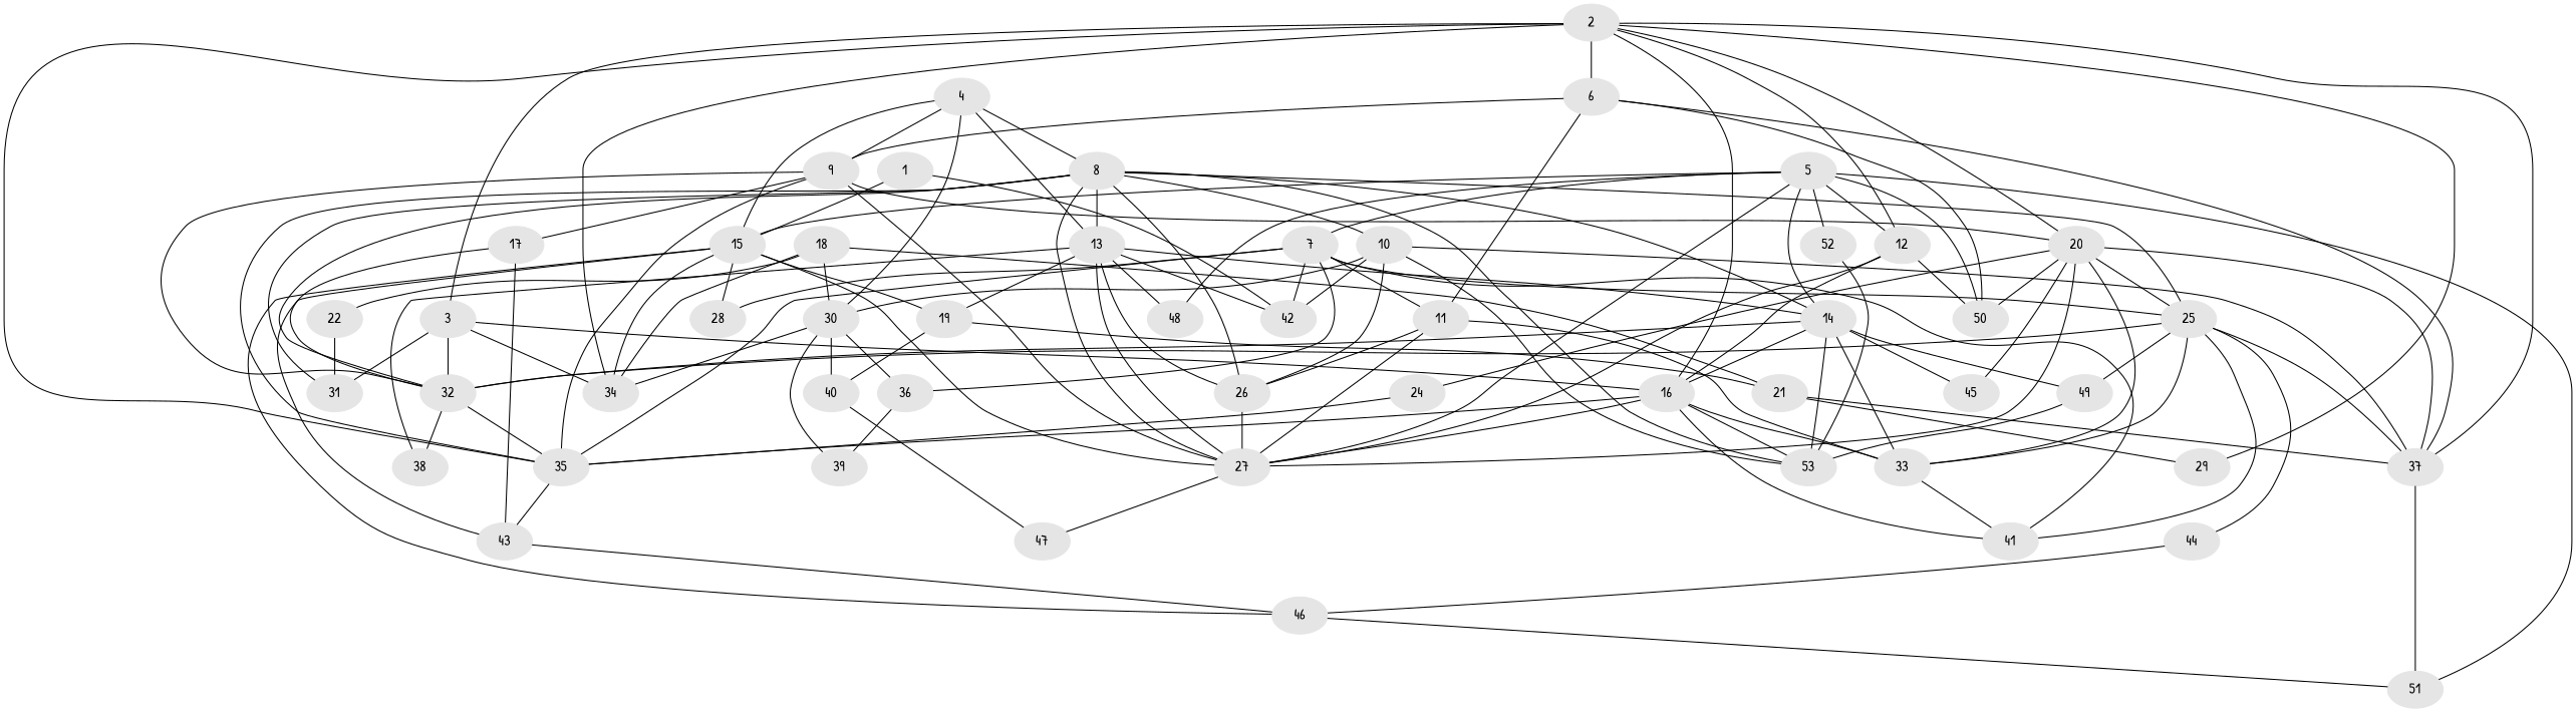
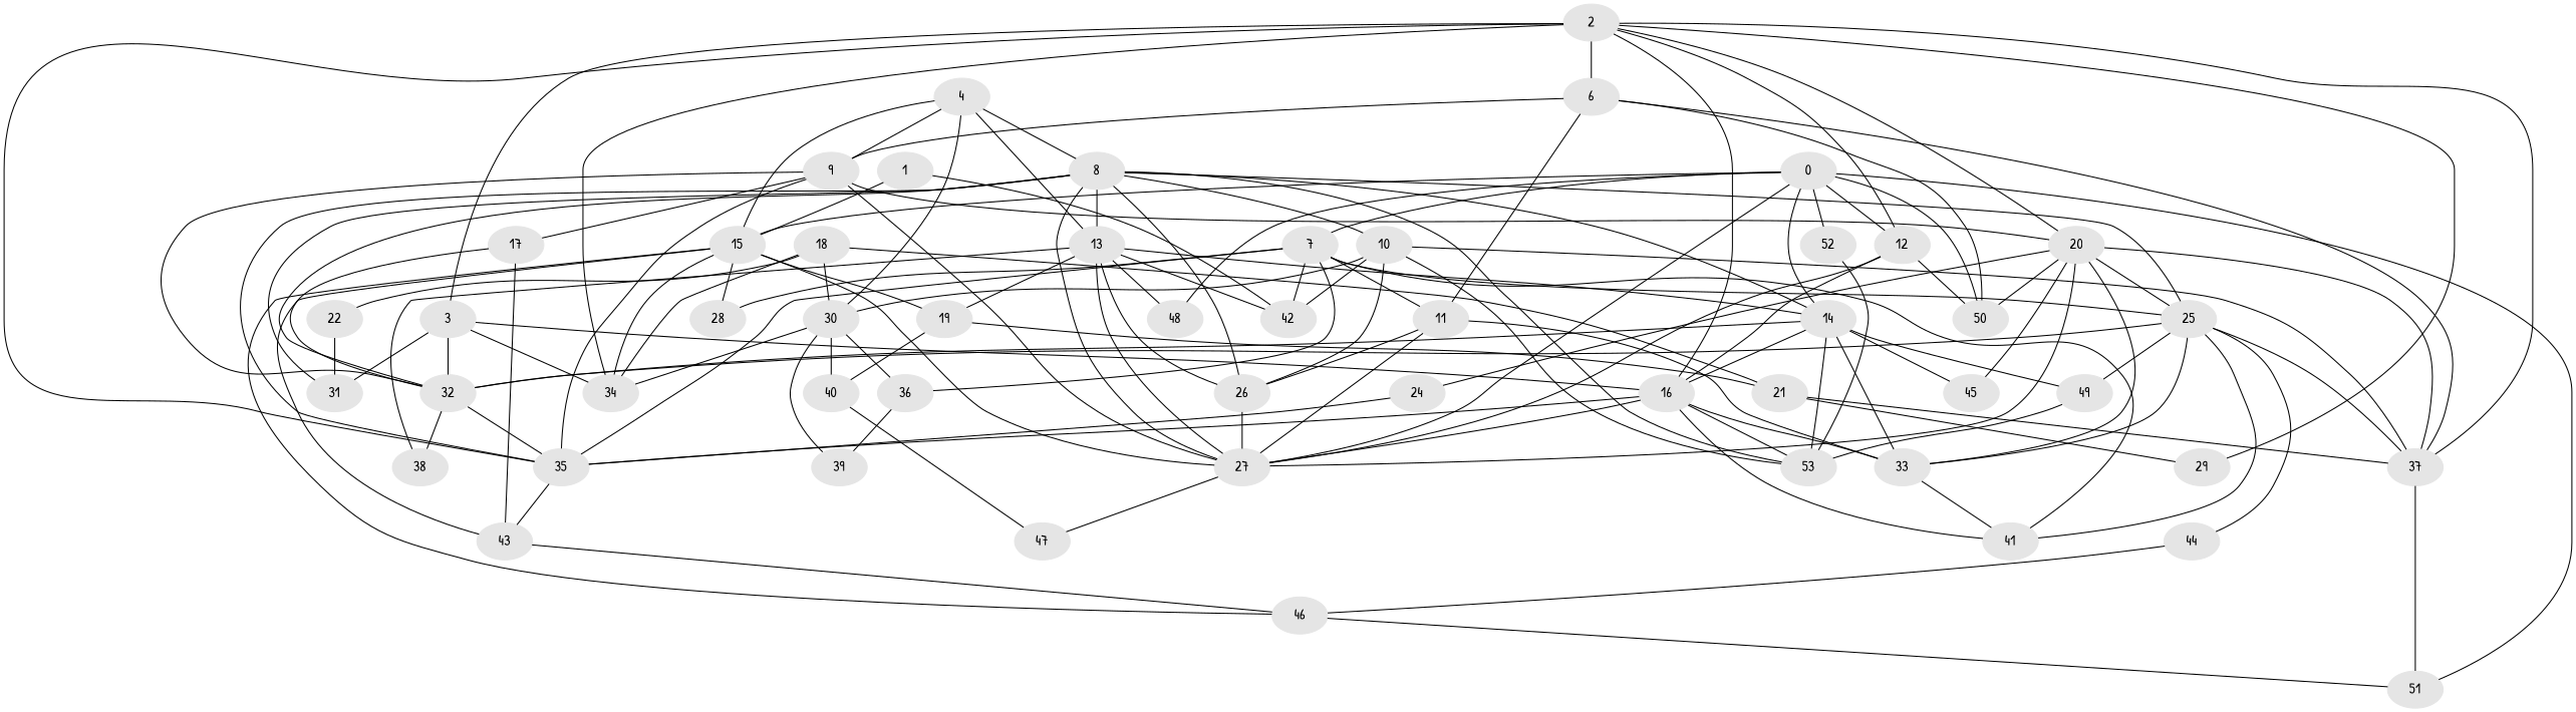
  graph {
    fontname="Patrick Hand"
    node [color=gray90 fontname="Patrick Hand" style=filled]
    edge [fontname="Patrick Hand" weight=1.0]
    1
    15
    42
    34
    27
    28
    19
    43
    46
    2
    3
    6
    12
    16
    20
    29
    35
    37
    31
    32
    9
    50
    11
    41
    53
    33
    25
    45
    24
    51
    38
    4
    8
    13
    30
    14
    10
    26
    17
    48
    36
    40
    39
-   5
+   5 [label=0]
    7
    52
    49
    47
    44
    21
    18
    22
    1 -- 15
    1 -- 42
    15 -- 34
    15 -- 27
    15 -- 28
    15 -- 19
    15 -- 43 [weight=2.0]
    15 -- 46
    27 -- 47
    19 -- 40
    19 -- 21
    43 -- 46
    46 -- 51
    2 -- 34 [weight=2.0]
    2 -- 3 [weight=2.0]
    2 -- 6 [weight=2.0]
    2 -- 12
    2 -- 16 [weight=2.0]
    2 -- 20
    2 -- 29
    2 -- 35
    2 -- 37
    3 -- 34
    3 -- 16
    3 -- 31
    3 -- 32
    6 -- 37
    6 -- 9 [weight=2.0]
    6 -- 50
    6 -- 11
    12 -- 27
    12 -- 16 [weight=2.0]
    12 -- 50
    16 -- 27
    16 -- 35
    16 -- 41
    16 -- 53
    16 -- 33
    20 -- 27 [weight=2.0]
    20 -- 37
    20 -- 50
    20 -- 33
    20 -- 25
    20 -- 45
    20 -- 24
    35 -- 43
    37 -- 51
    32 -- 35
    32 -- 38
    9 -- 27 [weight=2.0]
    9 -- 20
    9 -- 35
    9 -- 32
    9 -- 17 [weight=2.0]
    11 -- 27 [weight=2.0]
    11 -- 33
    11 -- 26
    33 -- 41
    25 -- 37
    25 -- 32
    25 -- 41
    25 -- 33
    25 -- 49
    25 -- 44
    24 -- 35
    4 -- 15
    4 -- 9
    4 -- 8
    4 -- 13
    4 -- 30
    8 -- 27
    8 -- 35
    8 -- 31
    8 -- 32
    8 -- 53
    8 -- 25
    8 -- 13
    8 -- 14
    8 -- 10
    8 -- 26
    13 -- 42
    13 -- 27 [weight=2.0]
    13 -- 19
    13 -- 38
    13 -- 14
    13 -- 26
    13 -- 48
    30 -- 34
    30 -- 36
    30 -- 40
    30 -- 39
    14 -- 16
    14 -- 32
    14 -- 53
    14 -- 33
    14 -- 45 [weight=2.0]
    14 -- 49
    10 -- 42
    10 -- 37
    10 -- 53
    10 -- 30
    10 -- 26
    26 -- 27
    17 -- 43
    17 -- 32
    36 -- 39
    40 -- 47
    5 -- 15
    5 -- 27
    5 -- 12 [weight=2.0]
    5 -- 50
    5 -- 51
    5 -- 14
    5 -- 48
    5 -- 7
    5 -- 52
    7 -- 42 [weight=2.0]
    7 -- 28
    7 -- 35
    7 -- 11
    7 -- 41
    7 -- 25
    7 -- 36
    52 -- 53
    49 -- 53
    44 -- 46
    21 -- 29
    21 -- 37 [weight=2.0]
    18 -- 34
    18 -- 30
    18 -- 21
    18 -- 22
    22 -- 31
  }
